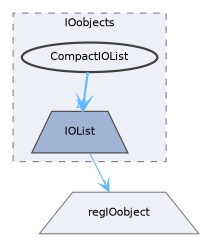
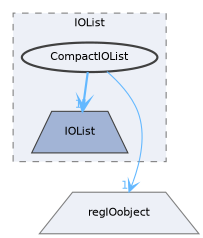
  digraph {
    compound=true
    node [color=grey25 fillcolor="#edf0f7" fontname=Helvetica fontsize=10 shape=trapezium style=filled]
    edge [arrowhead=vee color=steelblue1 fontcolor=steelblue1 fontname=Helvetica fontsize=10 headlabel=1 labeldistance=1.5 labelfontname=Helvetica labelfontsize=10]
    n1 [fillcolor="#a2b4d6" height=0.2 label=IOList width=0.4]
    n2 [height=0.2 label=CompactIOList shape=ellipse style="filled,bold" width=0.4]
    n3 [color=grey50 height=0.2 label=regIOobject width=0.4]
    subgraph cluster_1 {
      bgcolor="#edf0f7"
      fontname=Helvetica
      fontsize=10
-     label=IOobjects
+     label=IOList
      pencolor=grey50
      style="filled,dashed"
      n1
      n2
    }
    n2 -> n1 [style=bold]
-   n1 -> n3 [style=solid]
+   n2 -> n3 [style=solid]
  }
